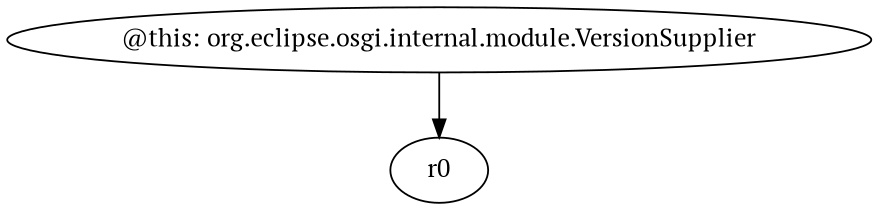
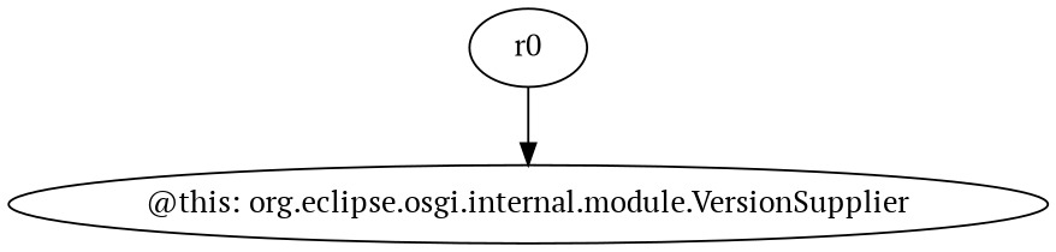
  digraph {
    fontname="PT Serif"
    node [fontname="PT Serif"]
    n1 [label="@this: org.eclipse.osgi.internal.module.VersionSupplier"]
    n2 [label=r0]
-   n1 -> n2 [fontname="PT Serif"]
+   n2 -> n1 [fontname="PT Serif"]
  }
